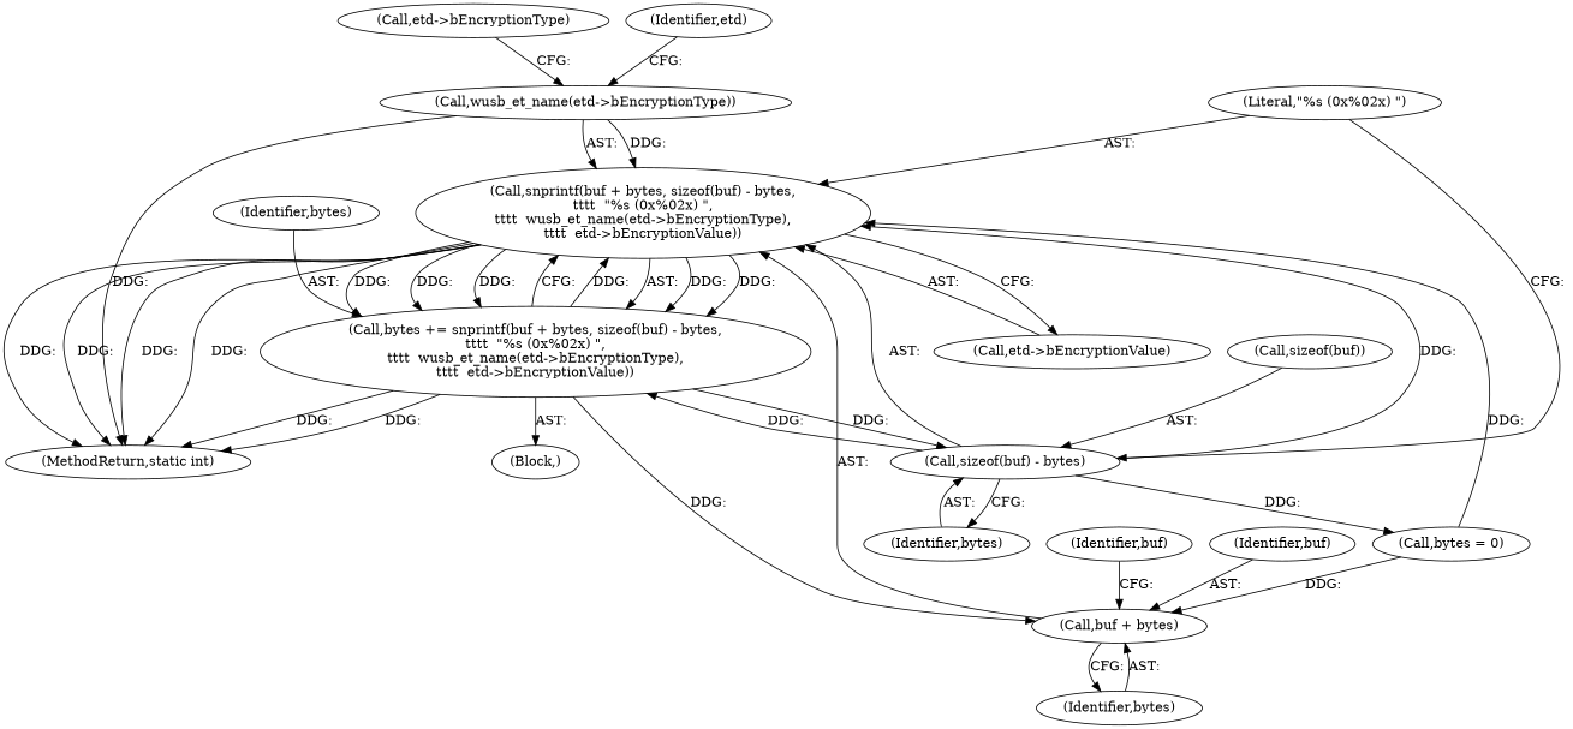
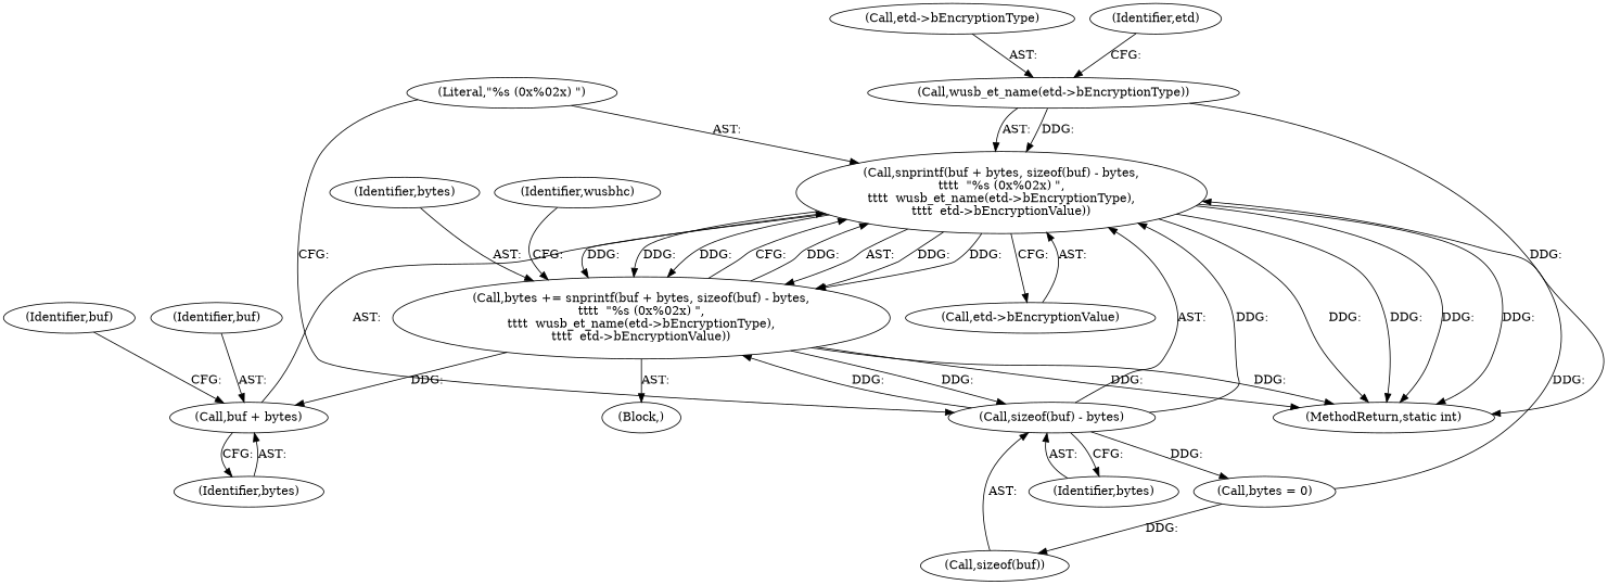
  digraph {
    n1 [label="(Call,wusb_et_name(etd->bEncryptionType))"]
    n2 [label="(Call,snprintf(buf + bytes, sizeof(buf) - bytes,\n\t\t\t\t  \"%s (0x%02x) \",\n\t\t\t\t  wusb_et_name(etd->bEncryptionType),\n\t\t\t\t  etd->bEncryptionValue))"]
    n3 [label="(MethodReturn,static int)"]
    n4 [label="(Call,bytes += snprintf(buf + bytes, sizeof(buf) - bytes,\n\t\t\t\t  \"%s (0x%02x) \",\n\t\t\t\t  wusb_et_name(etd->bEncryptionType),\n\t\t\t\t  etd->bEncryptionValue))"]
    n5 [label="(Call,etd->bEncryptionValue)"]
    n6 [label="(Call,etd->bEncryptionType)"]
    n7 [label="(Call,buf + bytes)"]
    n8 [label="(Call,sizeof(buf) - bytes)"]
    n9 [label="(Block,)"]
    n10 [label="(Identifier,bytes)"]
    n11 [label="(Identifier,bytes)"]
    n12 [label="(Call,bytes = 0)"]
    n13 [label="(Identifier,buf)"]
    n14 [label="(Identifier,bytes)"]
    n15 [label="(Identifier,buf)"]
    n16 [label="(Identifier,etd)"]
    n17 [label="(Call,sizeof(buf))"]
    n18 [label="(Literal,\"%s (0x%02x) \")"]
+   n19 [label="(Identifier,wusbhc)"]
    n1 -> n2 [label="AST: "]
    n1 -> n2 [label="DDG: "]
    n1 -> n3 [label="DDG: "]
    n2 -> n3 [label="DDG: "]
    n2 -> n3 [label="DDG: "]
    n2 -> n3 [label="DDG: "]
    n2 -> n3 [label="DDG: "]
    n2 -> n4 [label="AST: "]
    n2 -> n4 [label="DDG: "]
    n2 -> n4 [label="DDG: "]
    n2 -> n4 [label="DDG: "]
    n2 -> n4 [label="DDG: "]
    n2 -> n4 [label="DDG: "]
    n2 -> n5 [label="CFG: "]
    n4 -> n2 [label="CFG: "]
    n4 -> n2 [label="DDG: "]
    n4 -> n3 [label="DDG: "]
    n4 -> n3 [label="DDG: "]
    n4 -> n7 [label="DDG: "]
    n4 -> n8 [label="DDG: "]
    n4 -> n9 [label="AST: "]
    n5 -> n2 [label="AST: "]
-   n6 -> n1 [label="CFG: "]
+   n6 -> n1 [label="AST: "]
    n7 -> n2 [label="AST: "]
    n7 -> n10 [label="CFG: "]
    n8 -> n2 [label="AST: "]
    n8 -> n2 [label="DDG: "]
    n8 -> n4 [label="DDG: "]
    n8 -> n11 [label="CFG: "]
    n8 -> n12 [label="DDG: "]
    n10 -> n7 [label="AST: "]
    n11 -> n8 [label="AST: "]
    n12 -> n2 [label="DDG: "]
-   n12 -> n7 [label="DDG: "]
+   n12 -> n17 [label="DDG: "]
    n13 -> n7 [label="CFG: "]
    n14 -> n4 [label="AST: "]
    n15 -> n7 [label="AST: "]
    n16 -> n1 [label="CFG: "]
    n17 -> n8 [label="AST: "]
    n18 -> n2 [label="AST: "]
    n18 -> n8 [label="CFG: "]
+   n19 -> n4 [label="CFG: "]
  }
